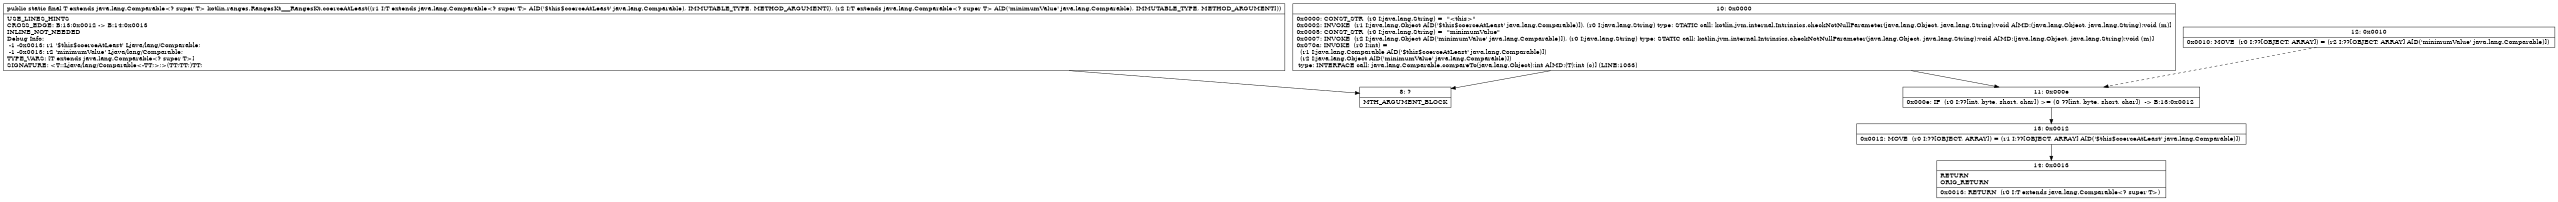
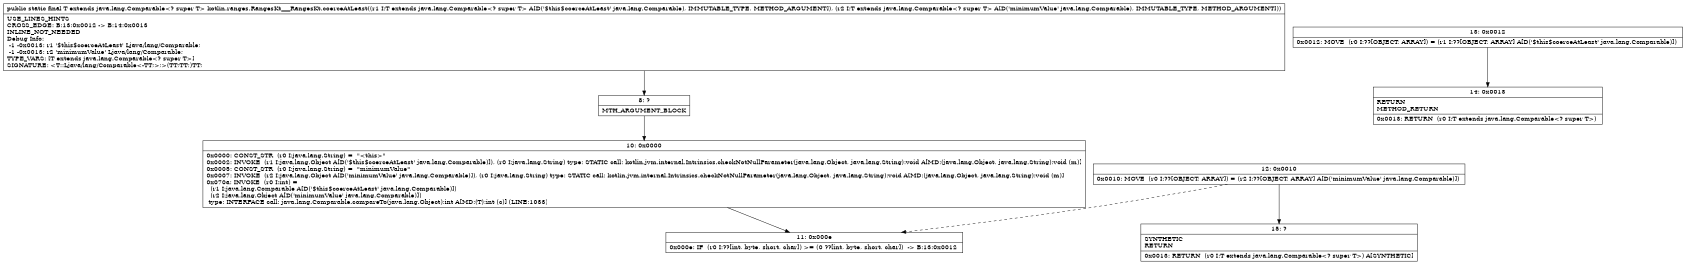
  digraph {
    node [shape=record]
    n1 [label="{8\:\ ?|MTH_ARGUMENT_BLOCK\l}"]
    n2 [label="{10\:\ 0x0000|0x0000: CONST_STR  (r0 I:java.lang.String) =  \"\<this\>\" \l0x0002: INVOKE  (r1 I:java.lang.Object A[D('$this$coerceAtLeast' java.lang.Comparable)]), (r0 I:java.lang.String) type: STATIC call: kotlin.jvm.internal.Intrinsics.checkNotNullParameter(java.lang.Object, java.lang.String):void A[MD:(java.lang.Object, java.lang.String):void (m)]\l0x0005: CONST_STR  (r0 I:java.lang.String) =  \"minimumValue\" \l0x0007: INVOKE  (r2 I:java.lang.Object A[D('minimumValue' java.lang.Comparable)]), (r0 I:java.lang.String) type: STATIC call: kotlin.jvm.internal.Intrinsics.checkNotNullParameter(java.lang.Object, java.lang.String):void A[MD:(java.lang.Object, java.lang.String):void (m)]\l0x070a: INVOKE  (r0 I:int) = \l  (r1 I:java.lang.Comparable A[D('$this$coerceAtLeast' java.lang.Comparable)])\l  (r2 I:java.lang.Object A[D('minimumValue' java.lang.Comparable)])\l type: INTERFACE call: java.lang.Comparable.compareTo(java.lang.Object):int A[MD:(T):int (c)] (LINE:1033)\l}"]
    n3 [label="{11\:\ 0x000e|0x000e: IF  (r0 I:??[int, byte, short, char]) \>= (0 ??[int, byte, short, char])  \-\> B:13:0x0012 \l}"]
    n4 [label="{13\:\ 0x0012|0x0012: MOVE  (r0 I:??[OBJECT, ARRAY]) = (r1 I:??[OBJECT, ARRAY] A[D('$this$coerceAtLeast' java.lang.Comparable)]) \l}"]
    n5 [label="{12\:\ 0x0010|0x0010: MOVE  (r0 I:??[OBJECT, ARRAY]) = (r2 I:??[OBJECT, ARRAY] A[D('minimumValue' java.lang.Comparable)]) \l}"]
-   n7 [label="{14\:\ 0x0013|RETURN\lORIG_RETURN\l|0x0013: RETURN  (r0 I:T extends java.lang.Comparable\<? super T\>) \l}"]
+   n6 [label="{15\:\ ?|SYNTHETIC\lRETURN\l|0x0013: RETURN  (r0 I:T extends java.lang.Comparable\<? super T\>) A[SYNTHETIC]\l}"]
+   n7 [label="{14\:\ 0x0013|RETURN\lMETHOD_RETURN\l|0x0013: RETURN  (r0 I:T extends java.lang.Comparable\<? super T\>) \l}"]
    n8 [label="{public static final T extends java.lang.Comparable\<? super T\> kotlin.ranges.RangesKt___RangesKt.coerceAtLeast((r1 I:T extends java.lang.Comparable\<? super T\> A[D('$this$coerceAtLeast' java.lang.Comparable), IMMUTABLE_TYPE, METHOD_ARGUMENT]), (r2 I:T extends java.lang.Comparable\<? super T\> A[D('minimumValue' java.lang.Comparable), IMMUTABLE_TYPE, METHOD_ARGUMENT]))  | USE_LINES_HINTS\lCROSS_EDGE: B:13:0x0012 \-\> B:14:0x0013\lINLINE_NOT_NEEDED\lDebug Info:\l  \-1 \-0x0013: r1 '$this$coerceAtLeast' Ljava\/lang\/Comparable;\l  \-1 \-0x0013: r2 'minimumValue' Ljava\/lang\/Comparable;\lTYPE_VARS: [T extends java.lang.Comparable\<? super T\>]\lSIGNATURE: \<T::Ljava\/lang\/Comparable\<\-TT;\>;\>(TT;TT;)TT;\l}"]
-   n2 -> n1
+   n1 -> n2
    n2 -> n3
-   n3 -> n4
    n4 -> n7
    n5 -> n3 [style=dashed]
+   n5 -> n6
    n8 -> n1
  }
